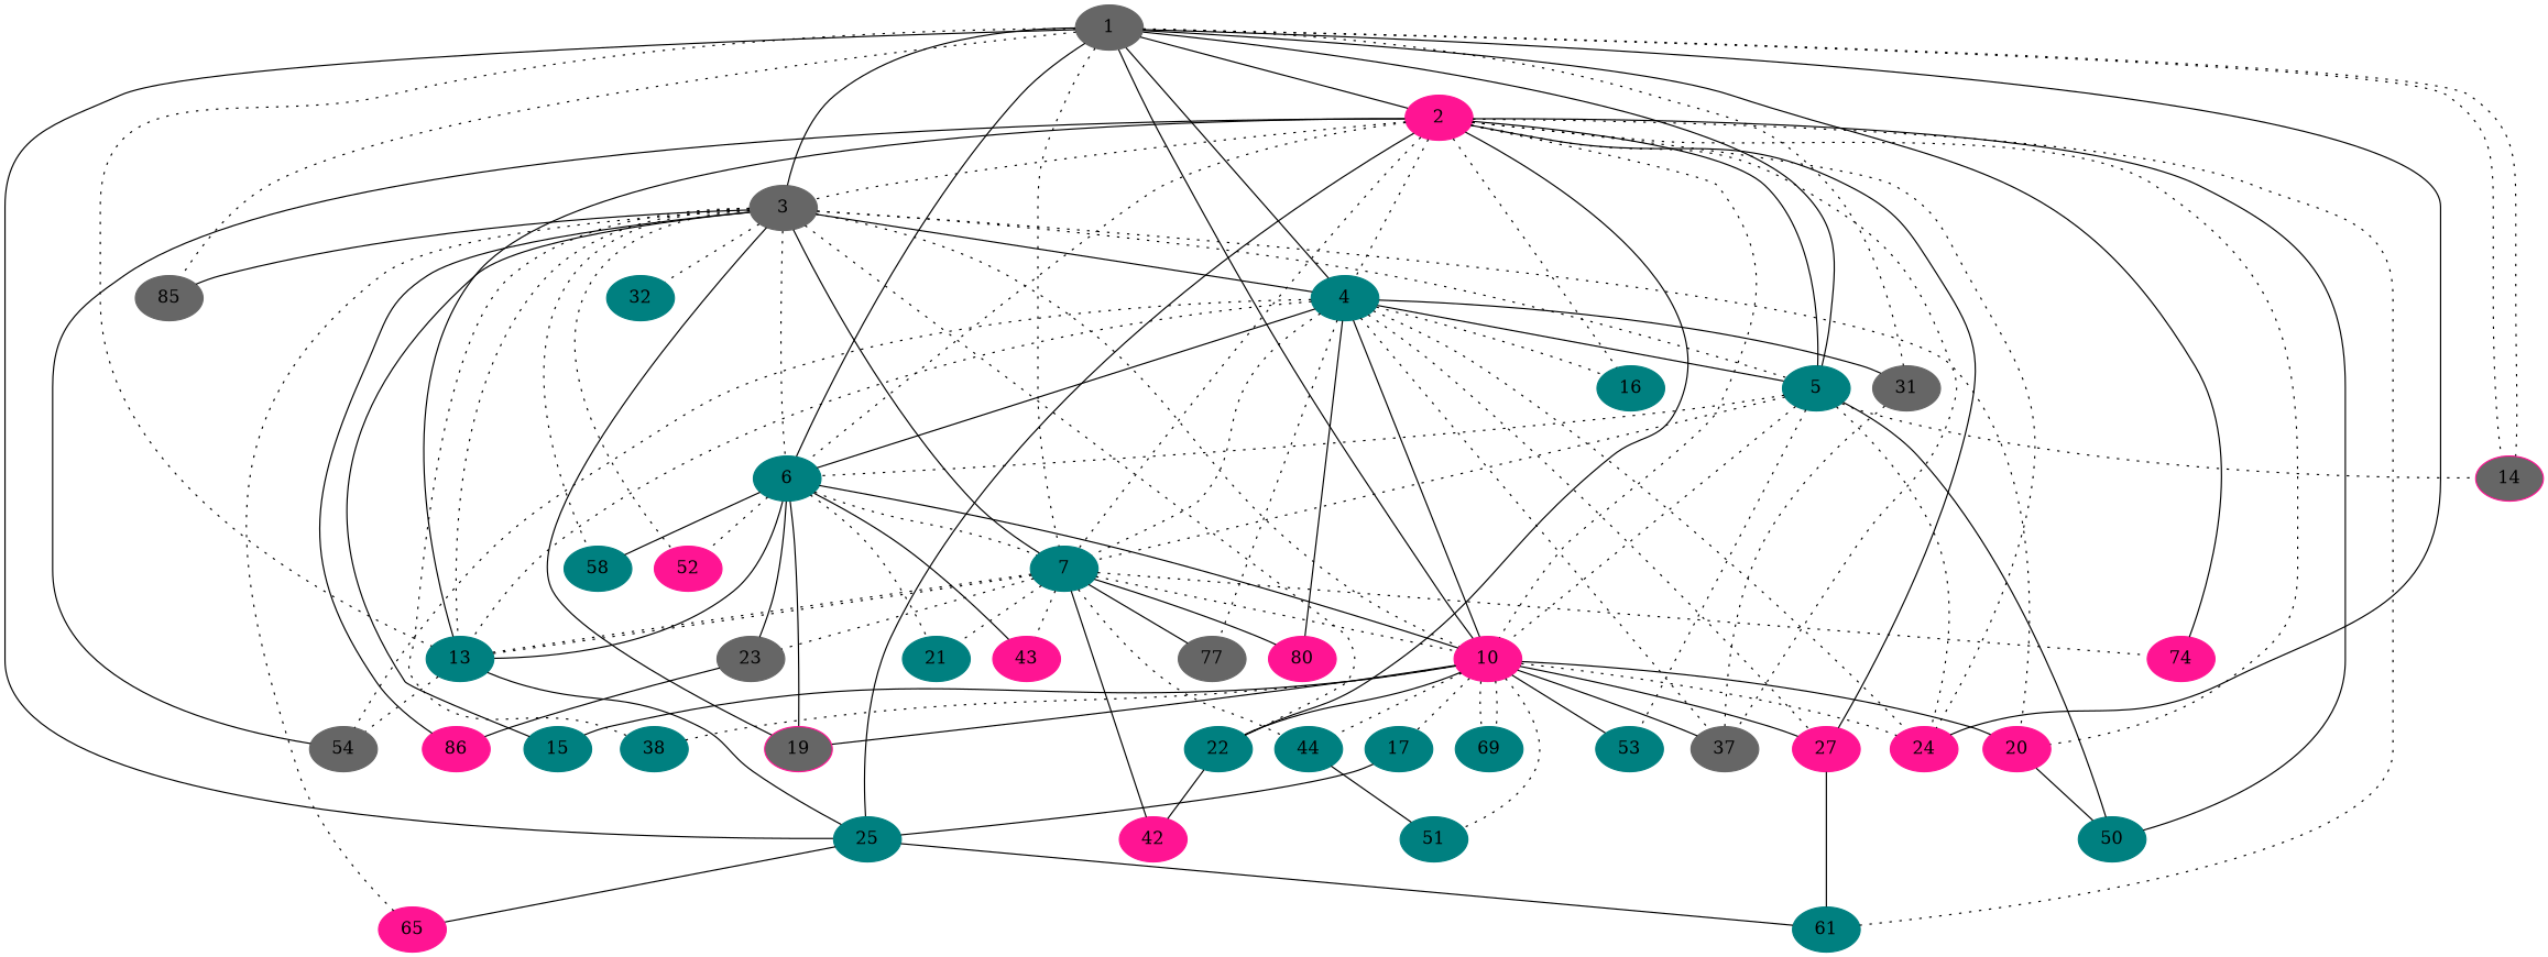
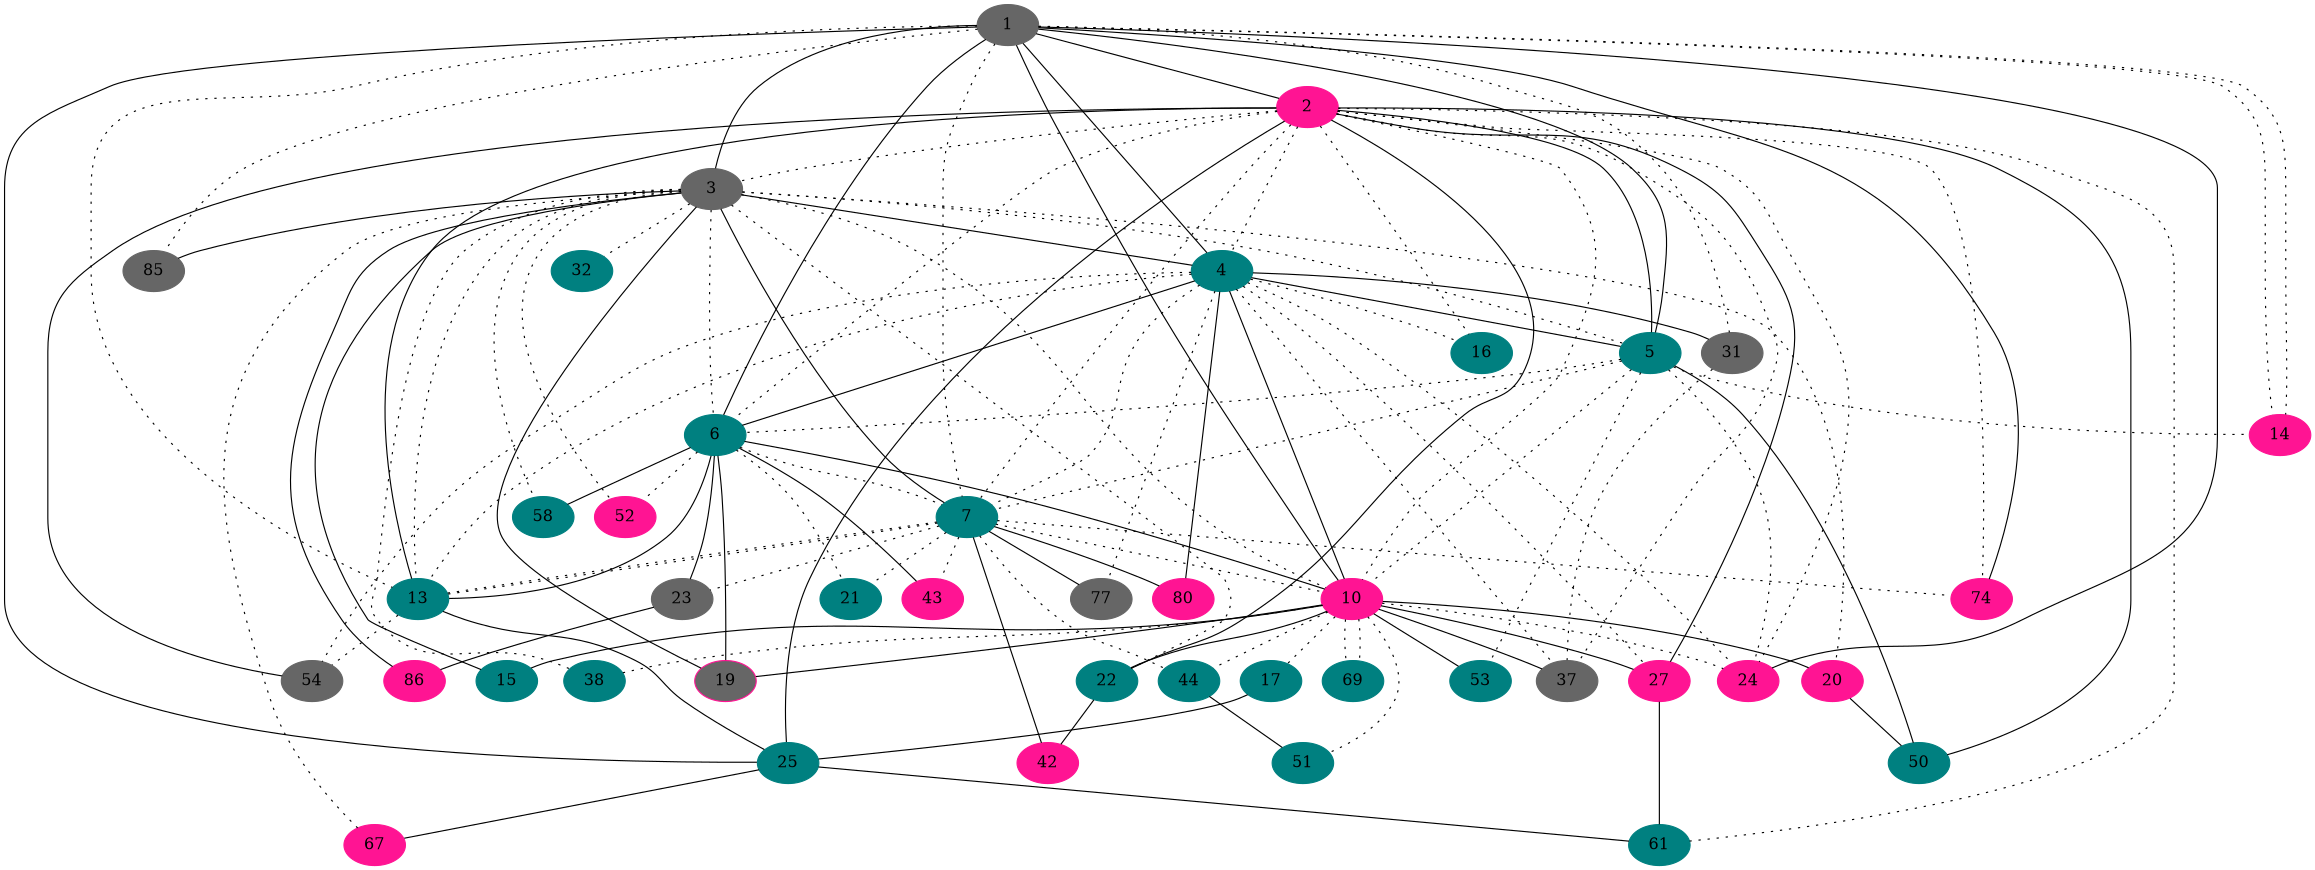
  graph {
    node [color=teal style=filled]
    edge [style=dotted]
    2 [color=deeppink super="+68+40+35+47"]
    3 [color=gray40 super="+46+9"]
    4 [super="+8"]
    5 [super="+18+34"]
    6
    7
    10 [color=deeppink super="+26+12+48+78"]
    13 [super="+30"]
    24 [color=deeppink super="+65"]
    25 [super="+36"]
    16
    20 [color=deeppink]
    22 [super="+59"]
    37 [color=gray40 super="+45+76"]
    50 [super="+81"]
    54 [color=gray40 super="+75"]
    61 [super="+66"]
    27 [color=deeppink super="+49"]
    1 [color=gray40]
-   14 [color=deeppink fillcolor=gray40]
+   14 [color=deeppink]
    31 [color=gray40]
    74 [color=deeppink super="+79"]
    85 [color=gray40]
    15
    19 [color=deeppink fillcolor=gray40 super="+29"]
    32
    38
    52 [color=deeppink]
    n29 [color=deeppink label=86]
    58
-   67 [color=deeppink label=65]
+   67 [color=deeppink]
    n32 [color=deeppink label=80]
    77 [color=gray40]
    53
    43 [color=deeppink super="+70"]
    21
    23 [color=gray40]
    42 [color=deeppink]
    44
    17
    51
    69
    2 -- 3 [weight=2]
    2 -- 4 [weight=2]
    2 -- 5 [style=solid]
    2 -- 6
    2 -- 7 [weight=2]
    2 -- 10 [weight=3]
    2 -- 13 [style=solid weight=2]
    2 -- 24
    2 -- 25 [style=solid weight=2]
    2 -- 16
-   2 -- 20
+   2 -- 74
    2 -- 22 [style=solid]
    2 -- 37
    2 -- 50 [style=solid]
    2 -- 54 [style=solid]
    2 -- 61
    2 -- 27 [style=solid]
    3 -- 4 [style=solid weight=5]
    3 -- 5 [weight=2]
    3 -- 6 [weight=3]
    3 -- 7 [style=solid weight=2]
    3 -- 10 [weight=3]
    3 -- 13
    3 -- 20
    3 -- 22
    3 -- 85 [style=solid]
    3 -- 15 [style=solid]
    3 -- 19 [style=solid]
    3 -- 32
    3 -- 38
    3 -- 52
    3 -- n29 [style=solid]
    3 -- 58
    3 -- 67
    4 -- 5 [style=solid weight=2]
    4 -- 6 [style=solid weight=2]
    4 -- 7 [weight=2]
    4 -- 10 [style=solid weight=3]
    4 -- 13
    4 -- 24
    4 -- 16
    4 -- 37
    4 -- 54
    4 -- 27
    4 -- 31 [style=solid]
    4 -- n32 [style=solid]
    4 -- 77
    5 -- 6 [weight=2]
    5 -- 7
    5 -- 10 [weight=2]
    5 -- 24
    5 -- 50 [style=solid weight=2]
    5 -- 14
    5 -- 53
    6 -- 7
    6 -- 10 [style=solid]
    6 -- 13 [style=solid]
    6 -- 19 [style=solid]
    6 -- 52
    6 -- 58 [style=solid]
    6 -- 43 [style=solid]
    6 -- 21
    6 -- 23 [style=solid]
    7 -- 10 [weight=2]
    7 -- 13 [weight=2]
    7 -- 13
    7 -- 74
    7 -- n32 [style=solid]
    7 -- 77 [style=solid]
    7 -- 43
    7 -- 21
    7 -- 23
    7 -- 42 [style=solid]
    7 -- 44
    10 -- 24 [weight=2]
    10 -- 20 [style=solid weight=2]
    10 -- 22 [style=solid]
    10 -- 37 [style=solid]
    10 -- 27 [style=solid]
    10 -- 15 [style=solid]
    10 -- 19 [style=solid]
    10 -- 38
    10 -- 53 [style=solid]
    10 -- 44
    10 -- 17 [weight=2]
    10 -- 51
    10 -- 69
    10 -- 69
    13 -- 25 [style=solid]
    13 -- 54
    25 -- 61 [style=solid]
    25 -- 67 [style=solid]
    20 -- 50 [style=solid]
    22 -- 42 [style=solid]
    27 -- 61 [style=solid]
    1 -- 2 [style=solid]
    1 -- 3 [style=solid weight=2]
    1 -- 4 [style=solid weight=2]
    1 -- 5 [style=solid]
    1 -- 6 [style=solid]
    1 -- 7
    1 -- 10 [style=solid]
    1 -- 13 [weight=2]
    1 -- 24 [style=solid]
    1 -- 25 [style=solid]
    1 -- 14
    1 -- 14
    1 -- 31
    1 -- 74 [style=solid]
    1 -- 85
    31 -- 37
    23 -- n29 [style=solid]
    44 -- 51 [style=solid]
    17 -- 25 [style=solid]
  }
